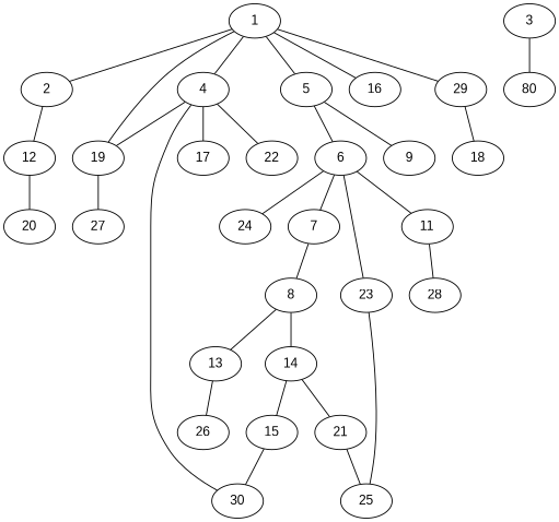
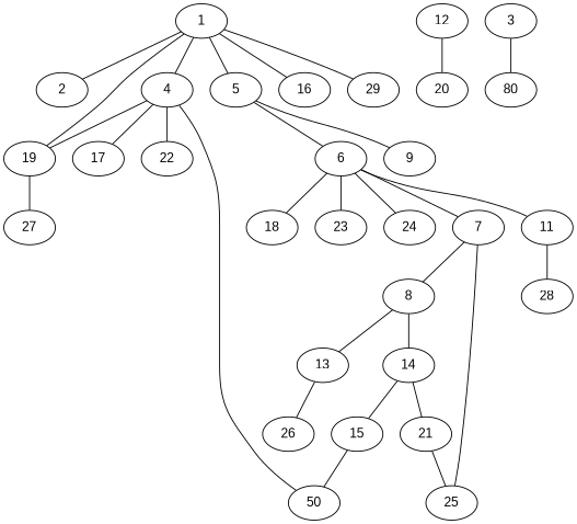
  graph {
    fontname="Liberation Sans"
    node [fontname="Liberation Sans"]
    edge [fontname="Liberation Sans"]
    1
    2
    4
    5
    16
    29
    19
    12
    n9 [label=80]
    3
    17
    22
-   30
+   30 [label=50]
    6
    9
    20
    27
    7
    11
    18
    23
    24
    8
    28
    25
    13
    14
    26
    15
    21
    1 -- 2
    1 -- 4
    1 -- 5
    1 -- 16
    1 -- 29
    1 -- 19
-   2 -- 12
    4 -- 19
    4 -- 17
    4 -- 22
    4 -- 30
    5 -- 6
    5 -- 9
    19 -- 27
    12 -- 20
    3 -- n9
    6 -- 7
    6 -- 11
-   29 -- 18
+   6 -- 18
    6 -- 23
    6 -- 24
    7 -- 8
    11 -- 28
-   23 -- 25
+   7 -- 25
    8 -- 13
    8 -- 14
    13 -- 26
    14 -- 15
    14 -- 21
    15 -- 30
    21 -- 25
  }
